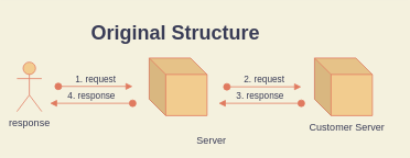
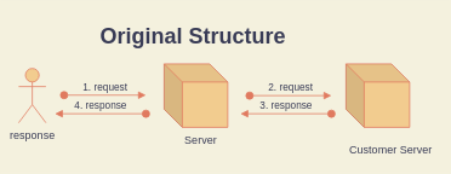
  <mxCell id="0" />
  <mxCell id="1" parent="0" />
  <mxCell id="2" value="response" style="shape=umlActor;verticalLabelPosition=bottom;verticalAlign=top;html=1;outlineConnect=0;fillColor=#F2CC8F;strokeColor=#E07A5F;fontColor=#393C56;" parent="1" vertex="1"><mxGeometry x="20" y="75" width="30" height="60" as="geometry" /></mxCell>
  <mxCell id="3" value="" style="shape=cube;whiteSpace=wrap;html=1;boundedLbl=1;backgroundOutline=1;darkOpacity=0.05;darkOpacity2=0.1;fillColor=#F2CC8F;strokeColor=#E07A5F;fontColor=#393C56;" parent="1" vertex="1"><mxGeometry x="180" y="70" width="70" height="70" as="geometry" /></mxCell>
- <mxCell id="4" value="Server" style="text;html=1;align=center;verticalAlign=middle;resizable=0;points=[];autosize=1;strokeColor=none;fillColor=none;fontColor=#393C56;" parent="1" vertex="1"><mxGeometry x="225" y="155" width="60" height="30" as="geometry" /></mxCell>
+ <mxCell id="4" value="Server" style="text;html=1;align=center;verticalAlign=middle;resizable=0;points=[];autosize=1;strokeColor=none;fillColor=none;fontColor=#393C56;" parent="1" vertex="1"><mxGeometry x="190" y="140" width="60" height="30" as="geometry" /></mxCell>
  <mxCell id="5" value="" style="shape=cube;whiteSpace=wrap;html=1;boundedLbl=1;backgroundOutline=1;darkOpacity=0.05;darkOpacity2=0.1;fillColor=#F2CC8F;strokeColor=#E07A5F;fontColor=#393C56;" parent="1" vertex="1"><mxGeometry x="380" y="70" width="70" height="70" as="geometry" /></mxCell>
- <mxCell id="6" value="Customer Server" style="text;html=1;align=center;verticalAlign=middle;resizable=0;points=[];autosize=1;strokeColor=none;fillColor=none;fontColor=#393C56;" parent="1" vertex="1"><mxGeometry x="364" y="140" width="110" height="30" as="geometry" /></mxCell>
+ <mxCell id="6" value="Customer Server" style="text;html=1;align=center;verticalAlign=middle;resizable=0;points=[];autosize=1;strokeColor=none;fillColor=none;fontColor=#393C56;" parent="1" vertex="1"><mxGeometry x="374" y="150" width="110" height="30" as="geometry" /></mxCell>
  <mxCell id="7" value="&lt;h1&gt;Original Structure&lt;/h1&gt;" style="text;html=1;strokeColor=none;fillColor=none;spacing=5;spacingTop=-20;whiteSpace=wrap;overflow=hidden;rounded=0;fontColor=#393C56;" parent="1" vertex="1"><mxGeometry x="105" y="20" width="295" height="40" as="geometry" /></mxCell>
  <mxCell id="8" value="1. request" style="html=1;verticalAlign=bottom;startArrow=oval;startFill=1;endArrow=block;startSize=8;rounded=0;labelBackgroundColor=#F4F1DE;strokeColor=#E07A5F;fontColor=#393C56;" parent="1" edge="1"><mxGeometry width="60" relative="1" as="geometry"><mxPoint x="70" y="104.5" as="sourcePoint" /><mxPoint x="160" y="104.5" as="targetPoint" /></mxGeometry></mxCell>
  <mxCell id="9" value="2. request" style="html=1;verticalAlign=bottom;startArrow=oval;startFill=1;endArrow=block;startSize=8;rounded=0;labelBackgroundColor=#F4F1DE;strokeColor=#E07A5F;fontColor=#393C56;" parent="1" edge="1"><mxGeometry width="60" relative="1" as="geometry"><mxPoint x="274" y="105" as="sourcePoint" /><mxPoint x="364" y="105" as="targetPoint" /></mxGeometry></mxCell>
  <mxCell id="10" value="3. response" style="html=1;verticalAlign=bottom;startArrow=oval;startFill=1;endArrow=block;startSize=8;rounded=0;labelBackgroundColor=#F4F1DE;strokeColor=#E07A5F;fontColor=#393C56;" parent="1" edge="1"><mxGeometry width="60" relative="1" as="geometry"><mxPoint x="364" y="125" as="sourcePoint" /><mxPoint x="264" y="125" as="targetPoint" /></mxGeometry></mxCell>
  <mxCell id="11" value="4. response" style="html=1;verticalAlign=bottom;startArrow=oval;startFill=1;endArrow=block;startSize=8;rounded=0;labelBackgroundColor=#F4F1DE;strokeColor=#E07A5F;fontColor=#393C56;" parent="1" edge="1"><mxGeometry width="60" relative="1" as="geometry"><mxPoint x="160" y="125" as="sourcePoint" /><mxPoint x="60" y="125" as="targetPoint" /></mxGeometry></mxCell>
